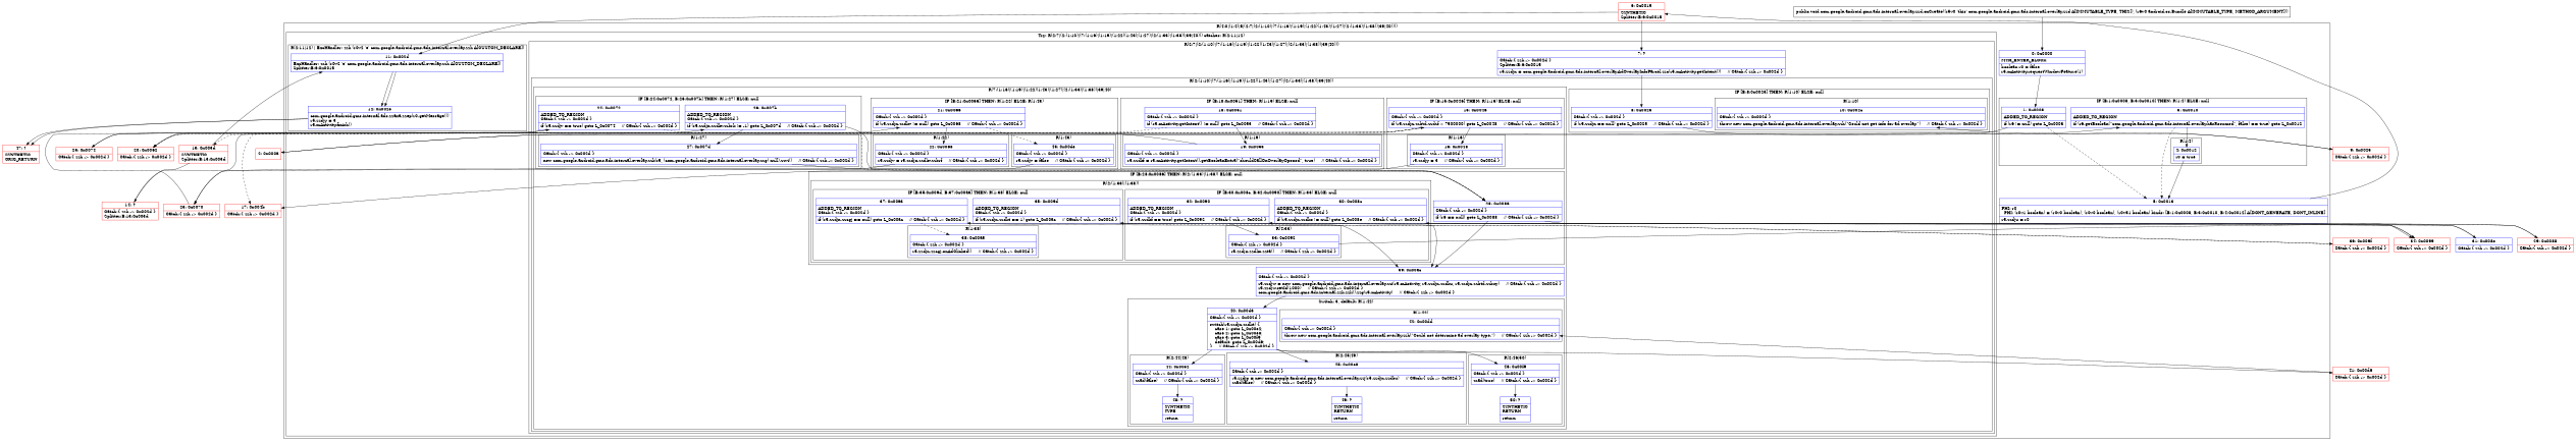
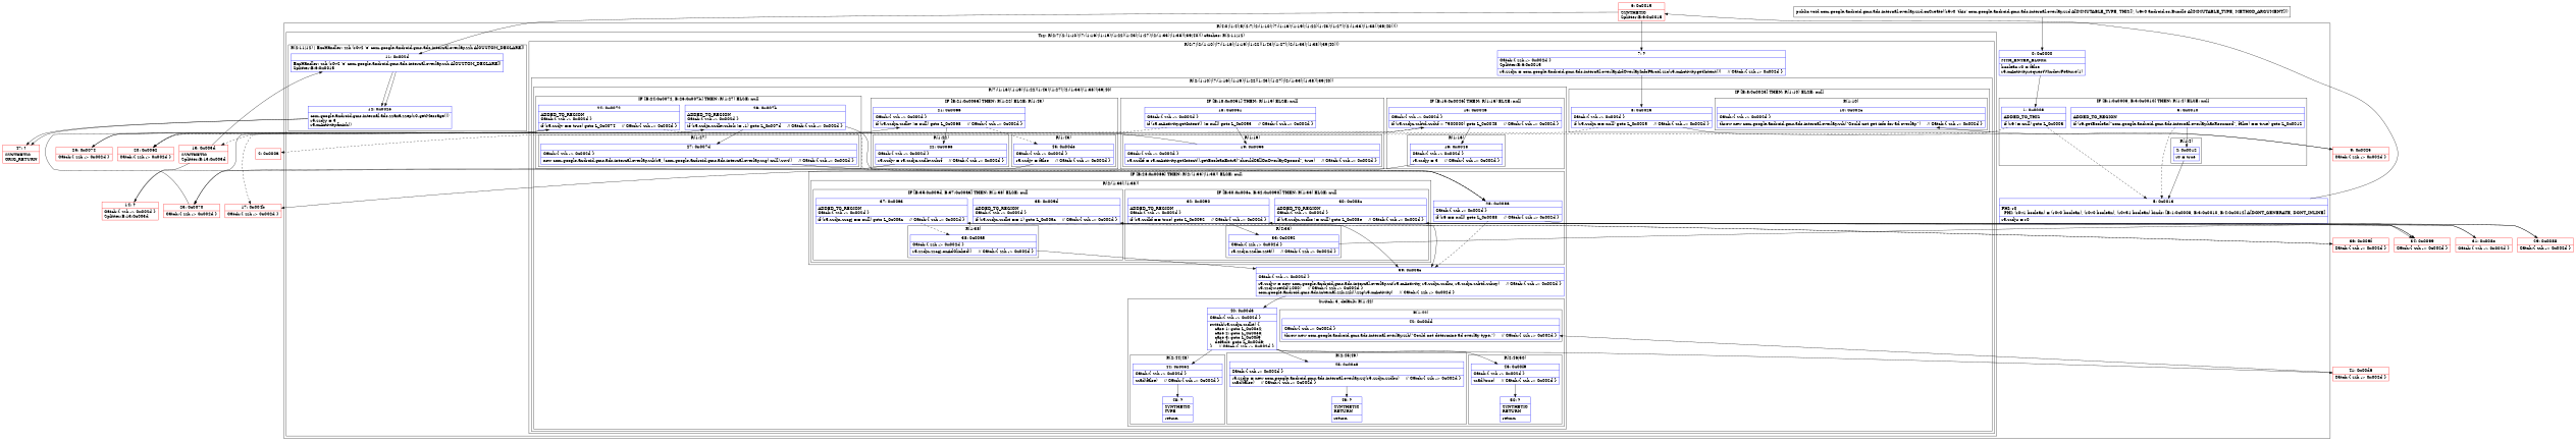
  digraph {
    node [color=blue shape=record]
    n1 [label="{4\:\ 0x0012|r0 = true\l}"]
-   n2 [label="{1\:\ 0x0008|ADDED_TO_REGION\l|if (r6 != null) goto L_0x000a\l}"]
+   n2 [label="{1\:\ 0x0008|ADDED_TO_THIS\l|if (r6 != null) goto L_0x000a\l}"]
    n3 [label="{3\:\ 0x0010|ADDED_TO_REGION\l|if (r6.getBoolean(\"com.google.android.gms.ads.internal.overlay.hasResumed\", false) == true) goto L_0x0012\l}"]
    n4 [label="{10\:\ 0x002c|Catch:\{ zzh \-\> 0x002d \}\l|throw new com.google.android.gms.ads.internal.overlay.zzh(\"Could not get info for ad overlay.\")     \/\/ Catch:\{ zzh \-\> 0x002d \}\l}"]
    n5 [label="{8\:\ 0x0023|Catch:\{ zzh \-\> 0x002d \}\l|if (r5.zzdjn == null) goto L_0x0025     \/\/ Catch:\{ zzh \-\> 0x002d \}\l}"]
    n6 [label="{16\:\ 0x0048|Catch:\{ zzh \-\> 0x002d \}\l|r5.zzdjy = 3     \/\/ Catch:\{ zzh \-\> 0x002d \}\l}"]
    n7 [label="{15\:\ 0x0046|Catch:\{ zzh \-\> 0x002d \}\l|if (r5.zzdjn.zzbtd.zzdzf \> 7500000) goto L_0x0048     \/\/ Catch:\{ zzh \-\> 0x002d \}\l}"]
    n8 [label="{19\:\ 0x0053|Catch:\{ zzh \-\> 0x002d \}\l|r5.zzdkf = r5.mActivity.getIntent().getBooleanExtra(\"shouldCallOnOverlayOpened\", true)     \/\/ Catch:\{ zzh \-\> 0x002d \}\l}"]
    n9 [label="{18\:\ 0x0051|Catch:\{ zzh \-\> 0x002d \}\l|if (r5.mActivity.getIntent() != null) goto L_0x0053     \/\/ Catch:\{ zzh \-\> 0x002d \}\l}"]
    n10 [label="{22\:\ 0x0068|Catch:\{ zzh \-\> 0x002d \}\l|r5.zzdjv = r5.zzdjn.zzdkv.zzbrf     \/\/ Catch:\{ zzh \-\> 0x002d \}\l}"]
    n11 [label="{43\:\ 0x00de|Catch:\{ zzh \-\> 0x002d \}\l|r5.zzdjv = false     \/\/ Catch:\{ zzh \-\> 0x002d \}\l}"]
    n12 [label="{21\:\ 0x0066|Catch:\{ zzh \-\> 0x002d \}\l|if (r5.zzdjn.zzdkv != null) goto L_0x0068     \/\/ Catch:\{ zzh \-\> 0x002d \}\l}"]
    n13 [label="{27\:\ 0x007d|Catch:\{ zzh \-\> 0x002d \}\l|new com.google.android.gms.ads.internal.overlay.zzk(r5, (com.google.android.gms.ads.internal.overlay.zzg) null).zzvi()     \/\/ Catch:\{ zzh \-\> 0x002d \}\l}"]
    n14 [label="{24\:\ 0x0072|ADDED_TO_REGION\lCatch:\{ zzh \-\> 0x002d \}\l|if (r5.zzdjv == true) goto L_0x0074     \/\/ Catch:\{ zzh \-\> 0x002d \}\l}"]
    n15 [label="{26\:\ 0x007b|ADDED_TO_REGION\lCatch:\{ zzh \-\> 0x002d \}\l|if (r5.zzdjn.zzdkv.zzbrk != \-1) goto L_0x007d     \/\/ Catch:\{ zzh \-\> 0x002d \}\l}"]
    n16 [label="{33\:\ 0x0092|Catch:\{ zzh \-\> 0x002d \}\l|r5.zzdjn.zzdko.zzta()     \/\/ Catch:\{ zzh \-\> 0x002d \}\l}"]
    n17 [label="{30\:\ 0x008c|ADDED_TO_REGION\lCatch:\{ zzh \-\> 0x002d \}\l|if (r5.zzdjn.zzdko != null) goto L_0x008e     \/\/ Catch:\{ zzh \-\> 0x002d \}\l}"]
    n18 [label="{32\:\ 0x0090|ADDED_TO_REGION\lCatch:\{ zzh \-\> 0x002d \}\l|if (r5.zzdkf == true) goto L_0x0092     \/\/ Catch:\{ zzh \-\> 0x002d \}\l}"]
    n19 [label="{38\:\ 0x00a5|Catch:\{ zzh \-\> 0x002d \}\l|r5.zzdjn.zzcgj.onAdClicked()     \/\/ Catch:\{ zzh \-\> 0x002d \}\l}"]
    n20 [label="{35\:\ 0x009d|ADDED_TO_REGION\lCatch:\{ zzh \-\> 0x002d \}\l|if (r5.zzdjn.zzdkt == 1) goto L_0x00ac     \/\/ Catch:\{ zzh \-\> 0x002d \}\l}"]
    n21 [label="{37\:\ 0x00a3|ADDED_TO_REGION\lCatch:\{ zzh \-\> 0x002d \}\l|if (r5.zzdjn.zzcgj == null) goto L_0x00ac     \/\/ Catch:\{ zzh \-\> 0x002d \}\l}"]
    n22 [label="{28\:\ 0x0086|Catch:\{ zzh \-\> 0x002d \}\l|if (r6 == null) goto L_0x0088     \/\/ Catch:\{ zzh \-\> 0x002d \}\l}"]
    n23 [label="{44\:\ 0x00e2|Catch:\{ zzh \-\> 0x002d \}\l|zzad(false)     \/\/ Catch:\{ zzh \-\> 0x002d \}\l}"]
    n24 [label="{48\:\ ?|SYNTHETIC\lTYPE\l|return\l}"]
    n25 [label="{45\:\ 0x00e8|Catch:\{ zzh \-\> 0x002d \}\l|r5.zzdjp = new com.google.android.gms.ads.internal.overlay.zzj(r5.zzdjn.zzdbu)     \/\/ Catch:\{ zzh \-\> 0x002d \}\lzzad(false)     \/\/ Catch:\{ zzh \-\> 0x002d \}\l}"]
    n26 [label="{49\:\ ?|SYNTHETIC\lRETURN\l|return\l}"]
    n27 [label="{46\:\ 0x00f9|Catch:\{ zzh \-\> 0x002d \}\l|zzad(true)     \/\/ Catch:\{ zzh \-\> 0x002d \}\l}"]
    n28 [label="{50\:\ ?|SYNTHETIC\lRETURN\l|return\l}"]
    n29 [label="{42\:\ 0x00dd|Catch:\{ zzh \-\> 0x002d \}\l|throw new com.google.android.gms.ads.internal.overlay.zzh(\"Could not determine ad overlay type.\")     \/\/ Catch:\{ zzh \-\> 0x002d \}\l}"]
    n30 [label="{40\:\ 0x00d3|Catch:\{ zzh \-\> 0x002d \}\l|switch(r5.zzdjn.zzdkt) \{\l    case 1: goto L_0x00e2;\l    case 2: goto L_0x00e8;\l    case 3: goto L_0x00f9;\l    default: goto L_0x00d6;\l\}     \/\/ Catch:\{ zzh \-\> 0x002d \}\l}"]
    n31 [label="{39\:\ 0x00ac|Catch:\{ zzh \-\> 0x002d \}\l|r5.zzdjw = new com.google.android.gms.ads.internal.overlay.zzi(r5.mActivity, r5.zzdjn.zzdku, r5.zzdjn.zzbtd.zzbsy)     \/\/ Catch:\{ zzh \-\> 0x002d \}\lr5.zzdjw.setId(1000)     \/\/ Catch:\{ zzh \-\> 0x002d \}\lcom.google.android.gms.ads.internal.zzk.zzli().zzg(r5.mActivity)     \/\/ Catch:\{ zzh \-\> 0x002d \}\l}"]
    n32 [label="{7\:\ ?|Catch:\{ zzh \-\> 0x002d \}\lSplitter:B:6:0x0015\l|r5.zzdjn = com.google.android.gms.ads.internal.overlay.AdOverlayInfoParcel.zzc(r5.mActivity.getIntent())     \/\/ Catch:\{ zzh \-\> 0x002d \}\l}"]
    n33 [label="{11\:\ 0x002d|ExcHandler: zzh (r0v2 'e' com.google.android.gms.ads.internal.overlay.zzh A[CUSTOM_DECLARE])\lSplitter:B:6:0x0015\l}"]
    n34 [label="{12\:\ 0x002e|com.google.android.gms.internal.ads.zzaxa.zzep(r0.getMessage())\lr5.zzdjy = 3\lr5.mActivity.finish()\l}"]
    n35 [label="{0\:\ 0x0000|MTH_ENTER_BLOCK\l|boolean r0 = false\lr5.mActivity.requestWindowFeature(1)\l}"]
    n36 [label="{5\:\ 0x0013|PHI: r0 \l  PHI: (r0v1 boolean) = (r0v0 boolean), (r0v0 boolean), (r0v51 boolean) binds: [B:1:0x0008, B:3:0x0010, B:4:0x0012] A[DONT_GENERATE, DONT_INLINE]\l|r5.zzdju = r0\l}"]
    n37 [color=red label="{2\:\ 0x000a}"]
    n38 [color=red label="{9\:\ 0x0025|Catch:\{ zzh \-\> 0x002d \}\l}"]
    n39 [color=red label="{13\:\ 0x003d|SYNTHETIC\lSplitter:B:13:0x003d\l}"]
    n40 [color=red label="{17\:\ 0x004b|Catch:\{ zzh \-\> 0x002d \}\l}"]
    n41 [color=red label="{20\:\ 0x0062|Catch:\{ zzh \-\> 0x002d \}\l}"]
    n42 [color=red label="{23\:\ 0x0070|Catch:\{ zzh \-\> 0x002d \}\l}"]
    n43 [color=red label="{25\:\ 0x0074|Catch:\{ zzh \-\> 0x002d \}\l}"]
    n44 [color=red label="{34\:\ 0x0099|Catch:\{ zzh \-\> 0x002d \}\l}"]
-   n45 [label="{31\:\ 0x008e|Catch:\{ zzh \-\> 0x002d \}\l}"]
+   n45 [color=red label="{31\:\ 0x008e|Catch:\{ zzh \-\> 0x002d \}\l}"]
    n46 [color=red label="{36\:\ 0x009f|Catch:\{ zzh \-\> 0x002d \}\l}"]
    n47 [color=red label="{29\:\ 0x0088|Catch:\{ zzh \-\> 0x002d \}\l}"]
    n48 [color=red label="{41\:\ 0x00d6|Catch:\{ zzh \-\> 0x002d \}\l}"]
    n49 [color=red label="{47\:\ ?|SYNTHETIC\lORIG_RETURN\l}"]
    n50 [color=red label="{6\:\ 0x0015|SYNTHETIC\lSplitter:B:6:0x0015\l}"]
    n51 [color=red label="{14\:\ ?|Catch:\{ zzh \-\> 0x002d \}\lSplitter:B:13:0x003d\l}"]
    n52 [label="{public void com.google.android.gms.ads.internal.overlay.zzd.onCreate((r5v0 'this' com.google.android.gms.ads.internal.overlay.zzd A[IMMUTABLE_TYPE, THIS]), (r6v0 android.os.Bundle A[IMMUTABLE_TYPE, METHOD_ARGUMENT])) }" color=""]
    subgraph cluster_1 {
      label="R(4:0|(1:4)|5|(2:7|(2:(1:10)|(7:(1:16)|(1:19)|(1:22)(1:43)|(1:27)|(2:(1:33)|(1:38))|39|40))))"
      n35
      n36
      subgraph cluster_2 {
        label="IF [B:1:0x0008, B:3:0x0010] THEN: R(1:4) ELSE: null"
        n2
        n3
        subgraph cluster_3 {
          label="R(1:4)"
          n1
        }
      }
      subgraph cluster_4 {
        label="Try: R(2:7|(2:(1:10)|(7:(1:16)|(1:19)|(1:22)(1:43)|(1:27)|(2:(1:33)|(1:38))|39|40))) catches: R(2:11|12)"
        subgraph cluster_5 {
          label="R(2:7|(2:(1:10)|(7:(1:16)|(1:19)|(1:22)(1:43)|(1:27)|(2:(1:33)|(1:38))|39|40)))"
          n32
          subgraph cluster_6 {
            label="R(2:(1:10)|(7:(1:16)|(1:19)|(1:22)(1:43)|(1:27)|(2:(1:33)|(1:38))|39|40))"
            subgraph cluster_7 {
              label="IF [B:8:0x0023] THEN: R(1:10) ELSE: null"
              n5
              subgraph cluster_8 {
                label="R(1:10)"
                n4
              }
            }
            subgraph cluster_9 {
              label="R(7:(1:16)|(1:19)|(1:22)(1:43)|(1:27)|(2:(1:33)|(1:38))|39|40)"
              n31
              subgraph cluster_10 {
                label="IF [B:15:0x0046] THEN: R(1:16) ELSE: null"
                n7
                subgraph cluster_11 {
                  label="R(1:16)"
                  n6
                }
              }
              subgraph cluster_12 {
                label="IF [B:18:0x0051] THEN: R(1:19) ELSE: null"
                n9
                subgraph cluster_13 {
                  label="R(1:19)"
                  n8
                }
              }
              subgraph cluster_14 {
                label="IF [B:21:0x0066] THEN: R(1:22) ELSE: R(1:43)"
                n12
                subgraph cluster_15 {
                  label="R(1:22)"
                  n10
                }
                subgraph cluster_16 {
                  label="R(1:43)"
                  n11
                }
              }
              subgraph cluster_17 {
                label="IF [B:24:0x0072, B:26:0x007b] THEN: R(1:27) ELSE: null"
                n14
                n15
                subgraph cluster_18 {
                  label="R(1:27)"
                  n13
                }
              }
              subgraph cluster_19 {
                label="IF [B:28:0x0086] THEN: R(2:(1:33)|(1:38)) ELSE: null"
                n22
                subgraph cluster_20 {
                  label="R(2:(1:33)|(1:38))"
                  subgraph cluster_21 {
                    label="IF [B:30:0x008c, B:32:0x0090] THEN: R(1:33) ELSE: null"
                    n17
                    n18
                    subgraph cluster_22 {
                      label="R(4:33)"
                      n16
                    }
                  }
                  subgraph cluster_23 {
                    label="IF [B:35:0x009d, B:37:0x00a3] THEN: R(1:38) ELSE: null"
                    n20
                    n21
                    subgraph cluster_24 {
                      label="R(1:38)"
                      n19
                    }
                  }
                }
              }
              subgraph cluster_25 {
                label="Switch: 3, default: R(1:42)"
                n30
                subgraph cluster_26 {
                  label="R(2:44|48)"
                  n23
                  n24
                }
                subgraph cluster_27 {
                  label="R(2:45|49)"
                  n25
                  n26
                }
                subgraph cluster_28 {
                  label="R(2:46|50)"
                  n27
                  n28
                }
                subgraph cluster_29 {
                  label="R(1:42)"
                  n29
                }
              }
            }
          }
        }
        subgraph cluster_30 {
          label="R(2:11|12) | ExcHandler: zzh (r0v2 'e' com.google.android.gms.ads.internal.overlay.zzh A[CUSTOM_DECLARE])\l"
          n33
          n34
        }
      }
    }
    subgraph cluster_31 {
      label="R(2:11|12) | ExcHandler: zzh (r0v2 'e' com.google.android.gms.ads.internal.overlay.zzh A[CUSTOM_DECLARE])\l"
    }
    n1 -> n36
    n2 -> n36 [style=dashed]
-   n2 -> n37
+   n2 -> n37 [style=dashed]
    n3 -> n1
    n3 -> n36 [style=dashed]
    n5 -> n38
-   n7 -> n39 [style=dashed]
+   n5 -> n39 [style=dashed]
    n6 -> n40
    n7 -> n6
    n7 -> n40 [style=dashed]
    n8 -> n41
    n9 -> n8
    n9 -> n41 [style=dashed]
    n10 -> n42
    n11 -> n42
    n12 -> n10
    n12 -> n11 [style=dashed]
    n13 -> n22
    n14 -> n22 [style=dashed]
    n14 -> n43
    n15 -> n13
    n15 -> n22 [style=solid]
    n16 -> n44
    n17 -> n44 [style=dashed]
    n17 -> n45
    n18 -> n16
    n18 -> n44 [style=dashed]
+   n19 -> n31
    n20 -> n31
    n20 -> n46 [style=dashed]
    n21 -> n19 [style=dashed]
    n21 -> n31
-   n22 -> n31 [style=solid]
+   n22 -> n31 [style=dashed]
    n22 -> n47
    n23 -> n24
    n25 -> n26
    n27 -> n28
    n30 -> n23
    n30 -> n25
    n30 -> n27
    n30 -> n48
    n31 -> n30
    n32 -> n5
    n33 -> n34
    n33 -> n34
    n34 -> n49
    n34 -> n49
    n35 -> n2
    n36 -> n50
-   n37 -> n3
    n38 -> n4
    n39 -> n33
    n39 -> n51
    n41 -> n12
    n42 -> n14
    n43 -> n15
    n44 -> n20
    n45 -> n18
    n46 -> n21
    n47 -> n17
    n48 -> n29
    n50 -> n32
    n50 -> n33
    n51 -> n7
    n52 -> n35
  }
